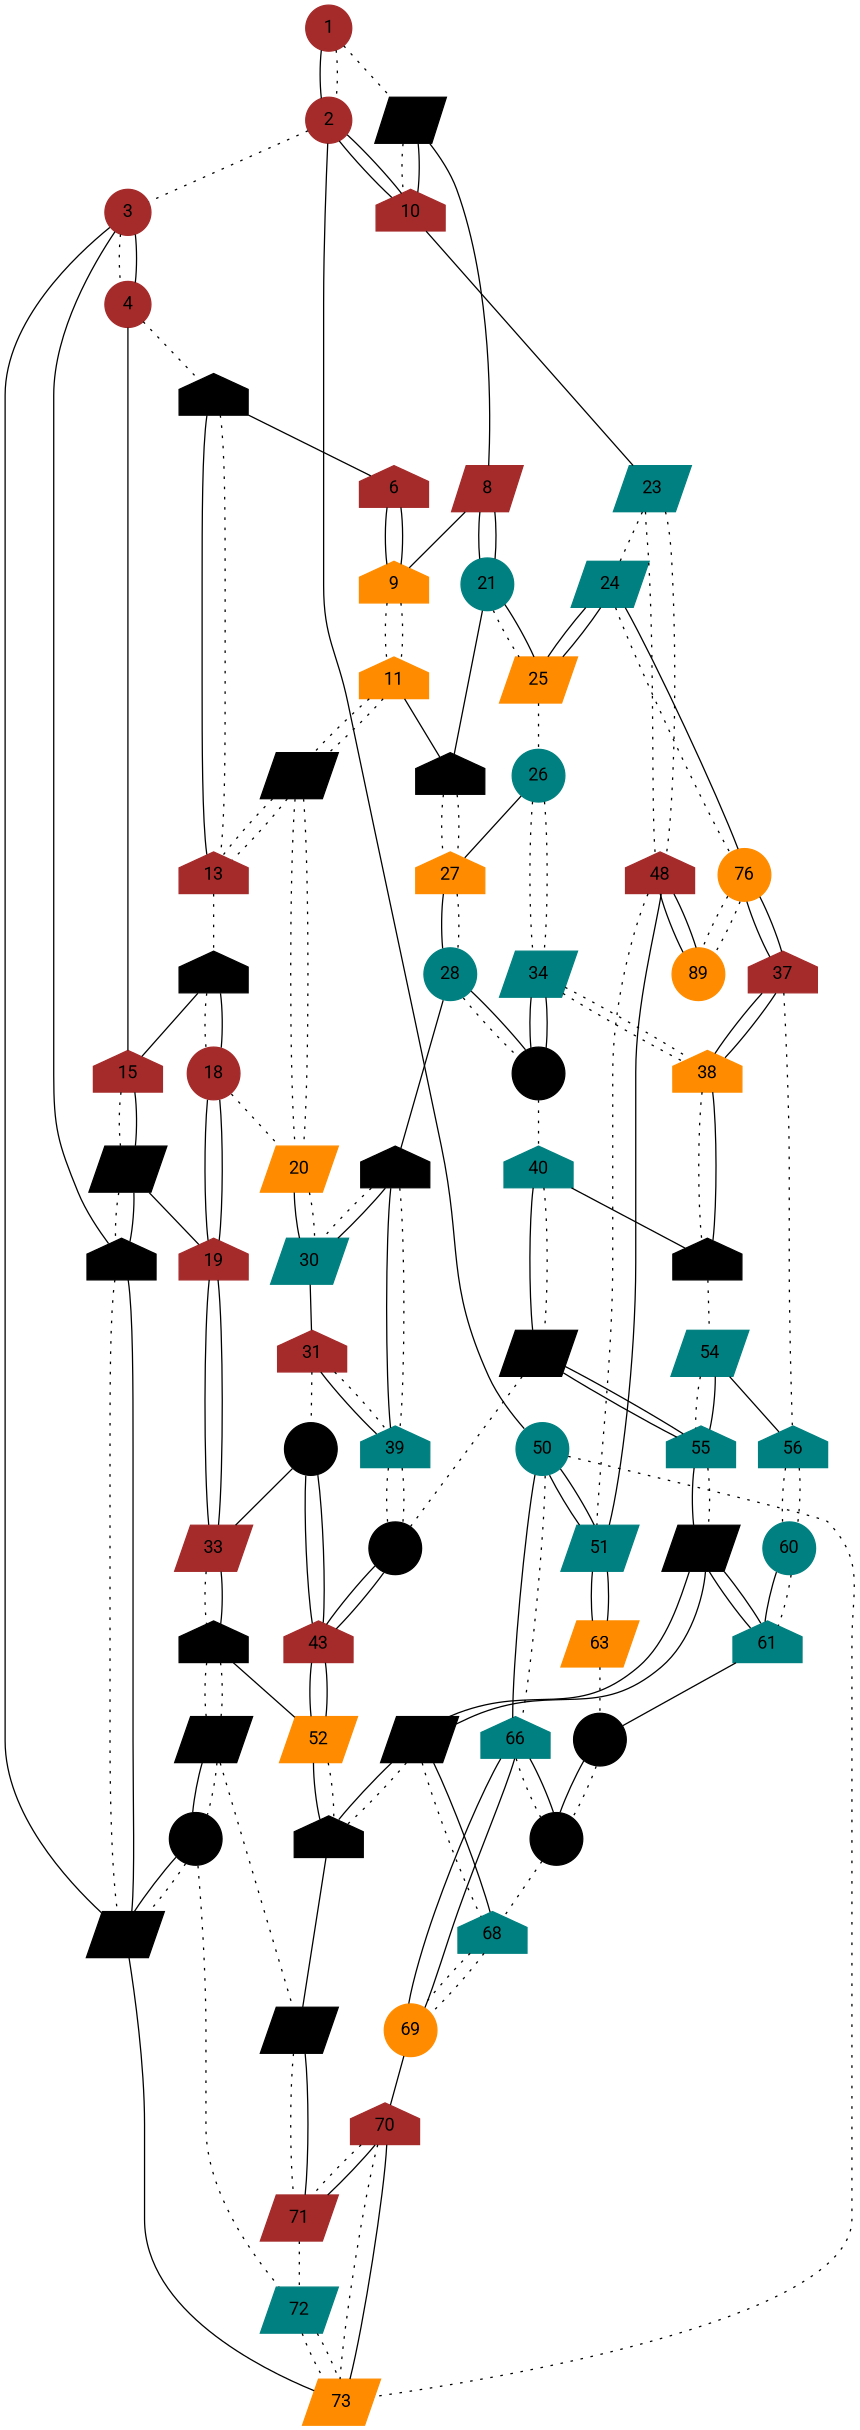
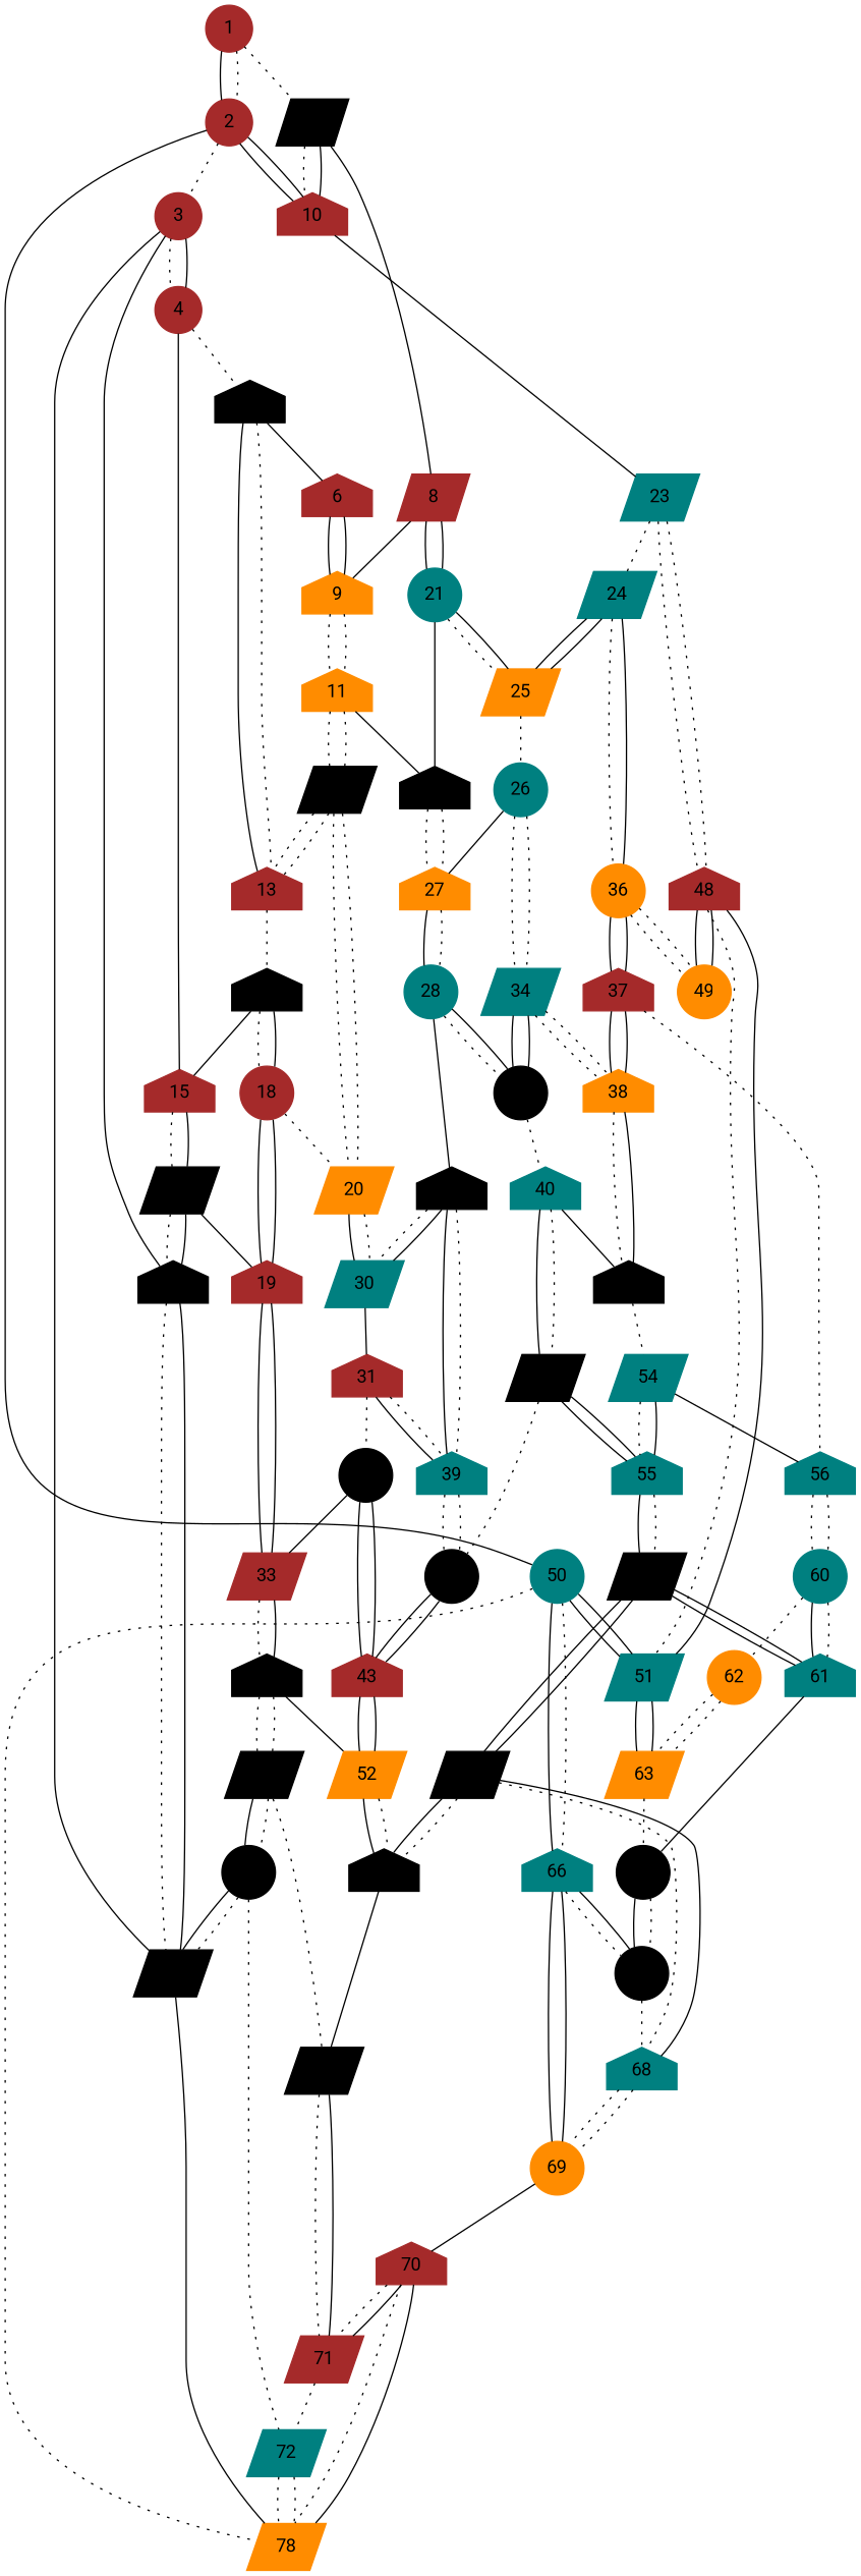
  graph {
    fontname=Roboto
    node [color=black fontname=Roboto shape=house style=filled]
    edge [fontname=Roboto style=solid]
    1 [color=brown shape=circle]
    2 [color=brown shape=circle]
    7 [shape=parallelogram]
    3 [color=brown shape=circle]
    10 [color=brown]
    50 [color=teal shape=circle]
    8 [color=brown shape=parallelogram]
    4 [color=brown shape=circle]
    17
    47 [shape=parallelogram]
    23 [color=teal shape=parallelogram]
-   73 [color=darkorange shape=parallelogram]
+   73 [color=darkorange shape=parallelogram label=78]
    51 [color=teal shape=parallelogram]
    66 [color=teal]
    5
    15 [color=brown]
    6 [color=brown]
    13 [color=brown]
    16 [shape=parallelogram]
    9 [color=darkorange]
    14
    11 [color=darkorange]
    21 [color=teal shape=circle]
    22
    25 [color=darkorange shape=parallelogram]
    12 [shape=parallelogram]
    24 [color=teal shape=parallelogram]
    48 [color=brown]
    20 [color=darkorange shape=parallelogram]
    27 [color=darkorange]
    30 [color=teal shape=parallelogram]
    18 [color=brown shape=circle]
    19 [color=brown]
    33 [color=brown shape=parallelogram]
    44
    31 [color=brown]
    26 [color=teal shape=circle]
    28 [color=teal shape=circle]
-   36 [color=darkorange shape=circle label=76]
-   49 [color=darkorange shape=circle label=89]
+   36 [color=darkorange shape=circle]
+   49 [color=darkorange shape=circle]
    37 [color=brown]
    34 [color=teal shape=parallelogram]
    35 [shape=circle]
    38 [color=darkorange]
    29
    39 [color=teal]
    40 [color=teal]
    42 [shape=circle]
    32 [shape=circle]
    43 [color=brown]
    52 [color=darkorange shape=parallelogram]
    45 [shape=parallelogram]
    53
    41 [shape=parallelogram]
    56 [color=teal]
    60 [color=teal shape=circle]
    54 [color=teal shape=parallelogram]
    55 [color=teal]
    57 [shape=parallelogram]
    59
    46 [shape=circle]
    65 [shape=parallelogram]
    72 [color=teal shape=parallelogram]
    71 [color=brown shape=parallelogram]
    63 [color=darkorange shape=parallelogram]
+   62 [color=darkorange shape=circle]
    67 [shape=circle]
    69 [color=darkorange shape=circle]
    64 [shape=circle]
    58 [shape=parallelogram]
    61 [color=teal]
    68 [color=teal]
    70 [color=brown]
    1 -- 2
    1 -- 2 [style=dotted]
    1 -- 7 [style=dotted]
    2 -- 3 [style=dotted]
    2 -- 10
    2 -- 10
    2 -- 50
    7 -- 10 [style=dotted]
    7 -- 10
    7 -- 8
    3 -- 4 [style=dotted]
    3 -- 4
    3 -- 17
    3 -- 47
    10 -- 23
    50 -- 73 [style=dotted]
    50 -- 51
    50 -- 51
    50 -- 66
    50 -- 66 [style=dotted]
    8 -- 9
    8 -- 21
    8 -- 21
    4 -- 5 [style=dotted]
    4 -- 15
    17 -- 47 [style=dotted]
    17 -- 47
    47 -- 73
    23 -- 24 [style=dotted]
    23 -- 48 [style=dotted]
    23 -- 48 [style=dotted]
    51 -- 63
    51 -- 63
    66 -- 67 [style=dotted]
    66 -- 67
    66 -- 69
    66 -- 69
    5 -- 6
    5 -- 13
    5 -- 13 [style=dotted]
    15 -- 16 [style=dotted]
    15 -- 16
    6 -- 9
    6 -- 9
    13 -- 14 [style=dotted]
    16 -- 17 [style=dotted]
    16 -- 17
    16 -- 19
    9 -- 11 [style=dotted]
    9 -- 11 [style=dotted]
    14 -- 15
    14 -- 18 [style=dotted]
    14 -- 18
    11 -- 22
    11 -- 12 [style=dotted]
    11 -- 12 [style=dotted]
    21 -- 22
    21 -- 25 [style=dotted]
    21 -- 25
    22 -- 27 [style=dotted]
    22 -- 27 [style=dotted]
    25 -- 26 [style=dotted]
    12 -- 13 [style=dotted]
    12 -- 13 [style=dotted]
    12 -- 20 [style=dotted]
    12 -- 20 [style=dotted]
    24 -- 25
    24 -- 25
    24 -- 36 [style=dotted]
    24 -- 36
    48 -- 51 [style=dotted]
    48 -- 51
    48 -- 49
    48 -- 49
    20 -- 30
    20 -- 30 [style=dotted]
    27 -- 28
    27 -- 28 [style=dotted]
    30 -- 31
    18 -- 20 [style=dotted]
    18 -- 19
    18 -- 19
    19 -- 33
    19 -- 33
    33 -- 44 [style=dotted]
    33 -- 44
    44 -- 52
    44 -- 45 [style=dotted]
    44 -- 45 [style=dotted]
    31 -- 39
    31 -- 39 [style=dotted]
    31 -- 32 [style=dotted]
    26 -- 27
    26 -- 34 [style=dotted]
    26 -- 34 [style=dotted]
    28 -- 35 [style=dotted]
    28 -- 35
    28 -- 29
    36 -- 49 [style=dotted]
    36 -- 49 [style=dotted]
    36 -- 37
    36 -- 37
    37 -- 38
    37 -- 38
    37 -- 56 [style=dotted]
    34 -- 35
    34 -- 35
    34 -- 38 [style=dotted]
    34 -- 38 [style=dotted]
    35 -- 40 [style=dotted]
    38 -- 53 [style=dotted]
    38 -- 53
    29 -- 30 [style=dotted]
    29 -- 30
    29 -- 39
    29 -- 39 [style=dotted]
    39 -- 42 [style=dotted]
    39 -- 42 [style=dotted]
    40 -- 53
    40 -- 41
    40 -- 41 [style=dotted]
    42 -- 43
    42 -- 43
    32 -- 33
    32 -- 43
    32 -- 43
    43 -- 52
    43 -- 52
    52 -- 59
    52 -- 59 [style=dotted]
    45 -- 46
    45 -- 46 [style=dotted]
    45 -- 65 [style=dotted]
    53 -- 54 [style=dotted]
    41 -- 42 [style=dotted]
    41 -- 55
    41 -- 55
    56 -- 60 [style=dotted]
    56 -- 60 [style=dotted]
+   60 -- 62 [style=dotted]
    60 -- 61
    60 -- 61 [style=dotted]
    54 -- 56
    54 -- 55 [style=dotted]
    54 -- 55
    55 -- 57
    55 -- 57 [style=dotted]
    57 -- 58
    57 -- 58
    57 -- 61
    57 -- 61
    59 -- 65
    46 -- 47
    46 -- 47 [style=dotted]
    46 -- 72 [style=dotted]
    65 -- 71 [style=dotted]
    65 -- 71
    72 -- 73 [style=dotted]
    72 -- 73 [style=dotted]
    71 -- 72 [style=dotted]
    63 -- 64 [style=dotted]
+   62 -- 63 [style=dotted]
+   62 -- 63 [style=dotted]
    67 -- 68 [style=dotted]
    69 -- 70
    64 -- 67
    64 -- 67 [style=dotted]
    58 -- 59
    58 -- 59 [style=dotted]
    58 -- 68 [style=dotted]
    58 -- 68
    61 -- 64
    68 -- 69 [style=dotted]
    68 -- 69 [style=dotted]
    70 -- 73 [style=dotted]
    70 -- 73
    70 -- 71 [style=dotted]
    70 -- 71
  }
